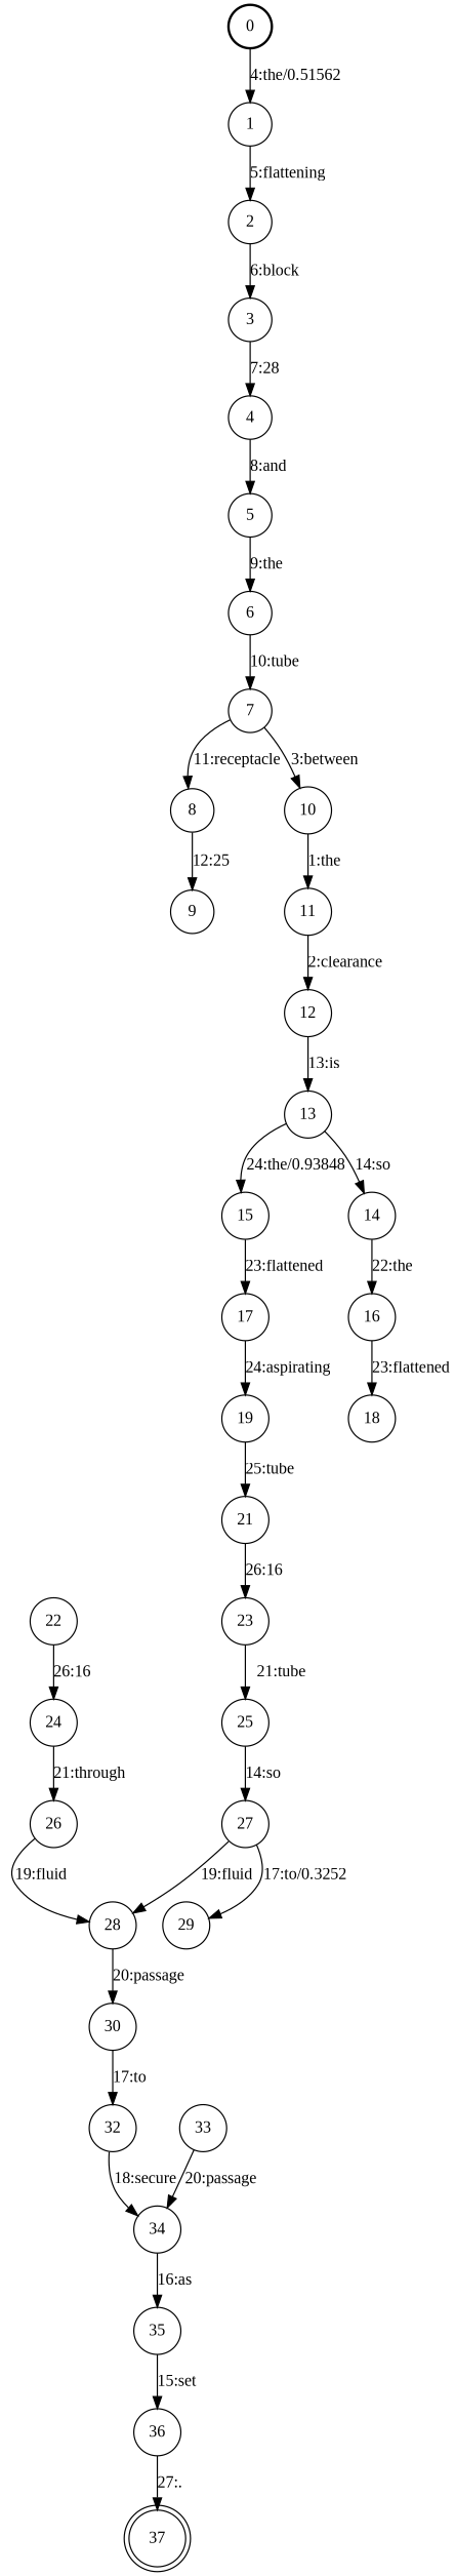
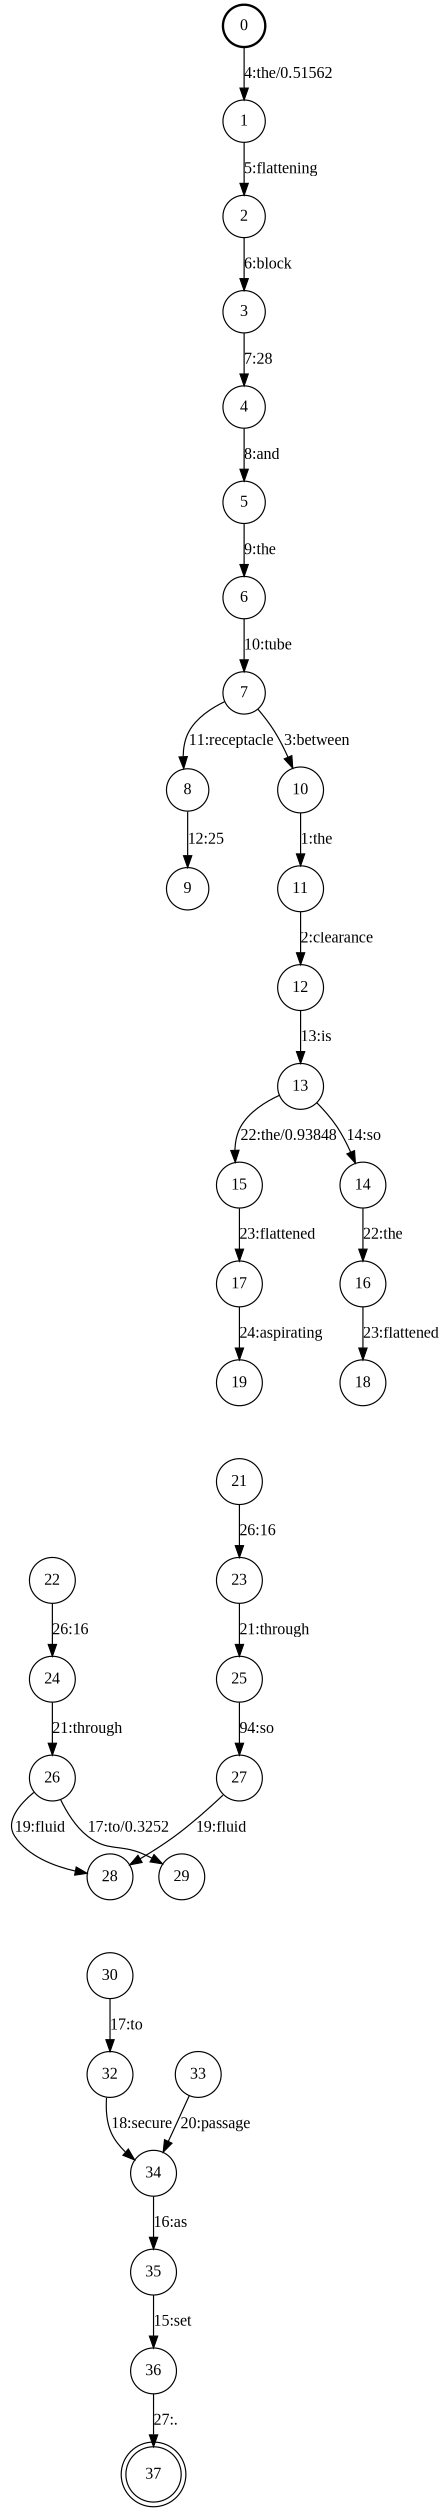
  digraph {
    fontname="Liberation Serif"
    nodesep=0.25
    rankdir=TB
    ranksep=0.4
    node [fontname="Liberation Serif" fontsize=14 shape=circle style=solid]
    edge [fontname="Liberation Serif" fontsize=14]
    n1 [label=0 style=bold]
    n2 [label=1]
    n3 [label=2]
    n4 [label=3]
    n5 [label=4]
    n6 [label=5]
    n7 [label=6]
    n8 [label=7]
    n9 [label=8]
    n10 [label=10]
    n11 [label=9]
    n12 [label=11]
    n13 [label=12]
    n14 [label=13]
    n15 [label=15]
    n16 [label=14]
    n17 [label=17]
    n18 [label=16]
    n19 [label=19]
    n20 [label=18]
    n21 [label=21]
    n22 [label=23]
    n23 [label=22]
    n24 [label=24]
    n25 [label=25]
    n26 [label=26]
    n27 [label=27]
    n28 [label=28]
    n29 [label=29]
    n30 [label=30]
    n31 [label=32]
    n32 [label=34]
    n33 [label=33]
    n34 [label=35]
    n35 [label=36]
    n36 [label=37 shape=doublecircle]
    n1 -> n2 [label="4:the/0.51562"]
    n2 -> n3 [label="5:flattening"]
    n3 -> n4 [label="6:block"]
    n4 -> n5 [label="7:28"]
    n5 -> n6 [label="8:and"]
    n6 -> n7 [label="9:the"]
    n7 -> n8 [label="10:tube"]
    n8 -> n9 [label="11:receptacle"]
    n8 -> n10 [label="3:between"]
    n9 -> n11 [label="12:25"]
    n10 -> n12 [label="1:the"]
    n12 -> n13 [label="2:clearance"]
    n13 -> n14 [label="13:is"]
-   n14 -> n15 [label="24:the/0.93848"]
+   n14 -> n15 [label="22:the/0.93848"]
    n14 -> n16 [label="14:so"]
    n15 -> n17 [label="23:flattened"]
    n16 -> n18 [label="22:the"]
    n17 -> n19 [label="24:aspirating"]
    n18 -> n20 [label="23:flattened"]
-   n19 -> n21 [label="25:tube"]
    n21 -> n22 [label="26:16"]
-   n22 -> n25 [label="21:tube"]
+   n22 -> n25 [label="21:through"]
    n23 -> n24 [label="26:16"]
    n24 -> n26 [label="21:through"]
-   n25 -> n27 [label="14:so"]
+   n25 -> n27 [label="94:so"]
    n26 -> n28 [label="19:fluid"]
    n27 -> n28 [label="19:fluid"]
-   n27 -> n29 [label="17:to/0.3252"]
-   n28 -> n30 [label="20:passage"]
+   n26 -> n29 [label="17:to/0.3252"]
    n30 -> n31 [label="17:to"]
    n31 -> n32 [label="18:secure"]
    n32 -> n34 [label="16:as"]
    n33 -> n32 [label="20:passage"]
    n34 -> n35 [label="15:set"]
    n35 -> n36 [label="27:."]
  }
